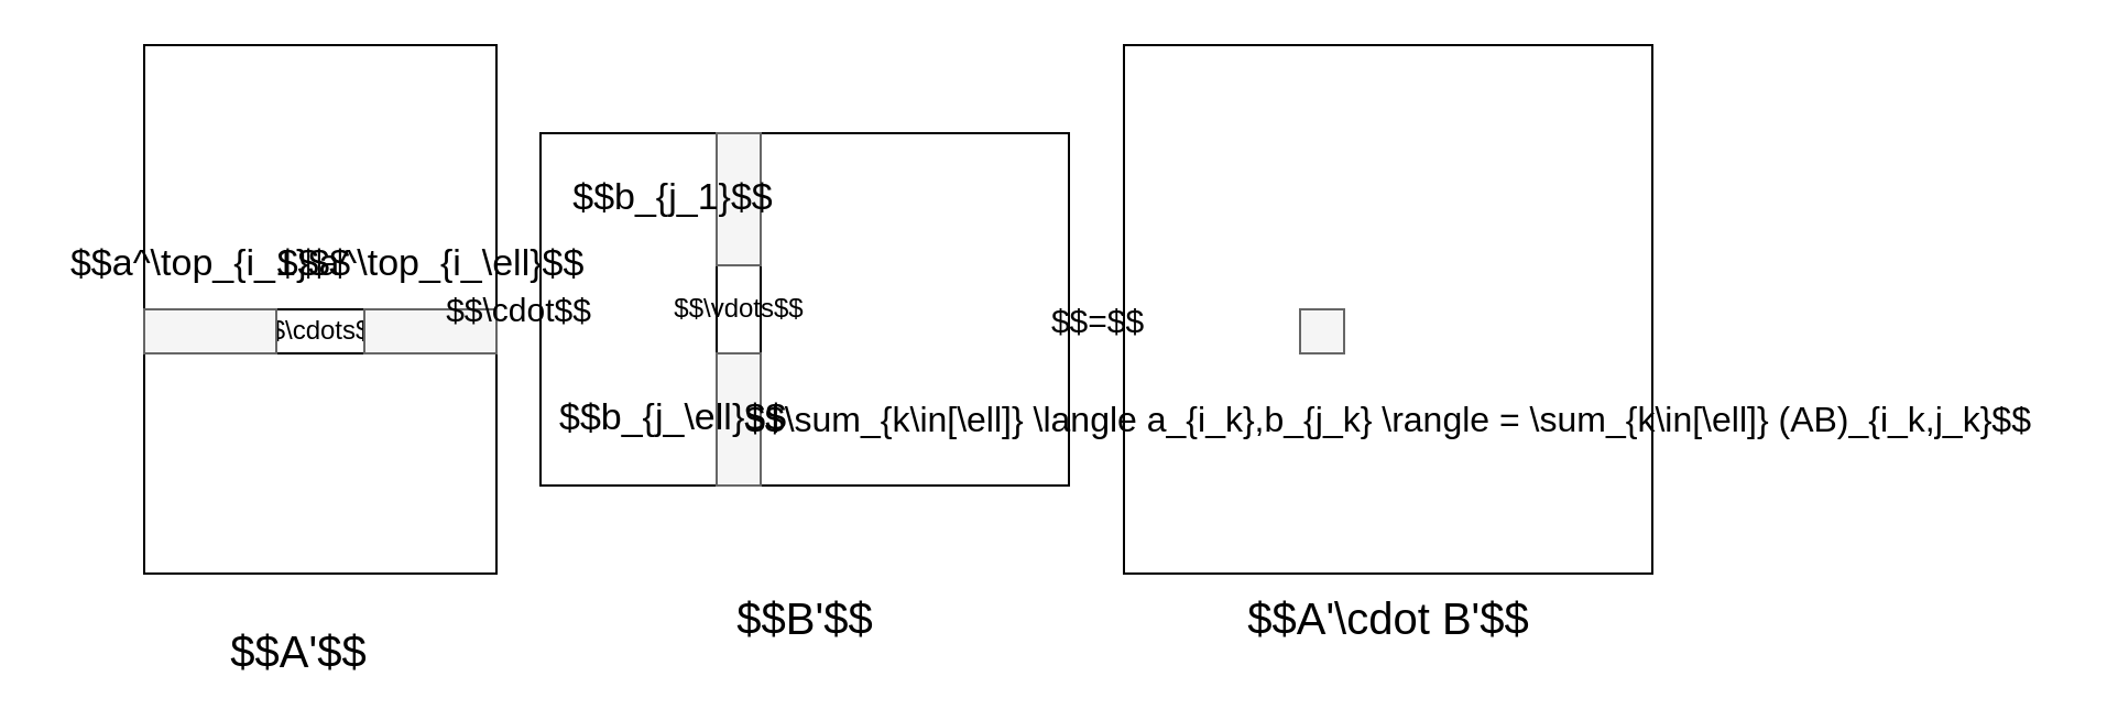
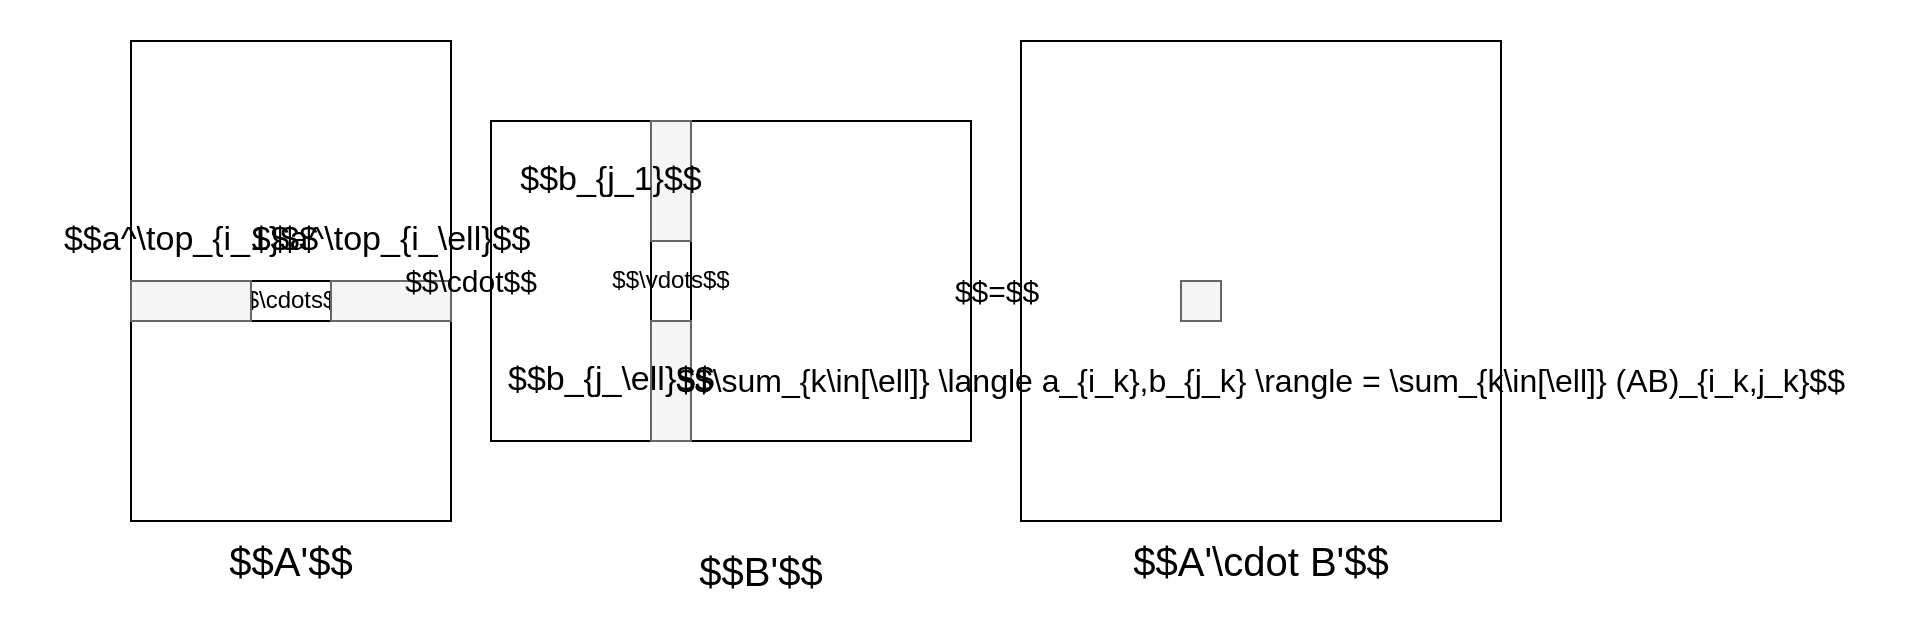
  <mxCell id="0" />
  <mxCell id="1" parent="0" />
  <mxCell id="2" value="" style="rounded=0;whiteSpace=wrap;html=1;" parent="1" vertex="1"><mxGeometry x="65" y="20" width="160" height="240" as="geometry" /></mxCell>
  <mxCell id="3" value="" style="rounded=0;whiteSpace=wrap;html=1;" parent="1" vertex="1"><mxGeometry x="245" y="60" width="240" height="160" as="geometry" /></mxCell>
  <mxCell id="4" value="" style="rounded=0;whiteSpace=wrap;html=1;" parent="1" vertex="1"><mxGeometry x="65" y="140" width="160" height="20" as="geometry" /></mxCell>
  <mxCell id="5" value="" style="rounded=0;whiteSpace=wrap;html=1;" parent="1" vertex="1"><mxGeometry x="325" y="60" width="20" height="160" as="geometry" /></mxCell>
  <mxCell id="6" value="" style="rounded=0;whiteSpace=wrap;html=1;" parent="1" vertex="1"><mxGeometry x="510" y="20" width="240" height="240" as="geometry" /></mxCell>
  <mxCell id="7" value="" style="rounded=0;whiteSpace=wrap;html=1;fillColor=#f5f5f5;fontColor=#333333;strokeColor=#666666;" parent="1" vertex="1"><mxGeometry x="590" y="140" width="20" height="20" as="geometry" /></mxCell>
  <mxCell id="8" value="$$\cdots$$" style="text;html=1;align=center;verticalAlign=middle;resizable=0;points=[];autosize=1;strokeColor=none;fillColor=none;" parent="1" vertex="1"><mxGeometry x="105" y="135" width="80" height="30" as="geometry" /></mxCell>
  <mxCell id="9" value="" style="rounded=0;whiteSpace=wrap;html=1;fillColor=#f5f5f5;fontColor=#333333;strokeColor=#666666;" parent="1" vertex="1"><mxGeometry x="65" y="140" width="60" height="20" as="geometry" /></mxCell>
  <mxCell id="10" value="" style="rounded=0;whiteSpace=wrap;html=1;fillColor=#f5f5f5;fontColor=#333333;strokeColor=#666666;" parent="1" vertex="1"><mxGeometry x="165" y="140" width="60" height="20" as="geometry" /></mxCell>
  <mxCell id="11" value="" style="rounded=0;whiteSpace=wrap;html=1;fillColor=#f5f5f5;fontColor=#333333;strokeColor=#666666;" parent="1" vertex="1"><mxGeometry x="325" y="60" width="20" height="60" as="geometry" /></mxCell>
  <mxCell id="12" value="" style="rounded=0;whiteSpace=wrap;html=1;fillColor=#f5f5f5;fontColor=#333333;strokeColor=#666666;" parent="1" vertex="1"><mxGeometry x="325" y="160" width="20" height="60" as="geometry" /></mxCell>
  <mxCell id="13" value="$$\vdots$$" style="text;html=1;align=center;verticalAlign=middle;resizable=0;points=[];autosize=1;strokeColor=none;fillColor=none;" parent="1" vertex="1"><mxGeometry x="295" y="125" width="80" height="30" as="geometry" /></mxCell>
  <mxCell id="14" value="$$a^\top_{i_1}$$" style="text;html=1;align=center;verticalAlign=middle;resizable=0;points=[];autosize=1;strokeColor=none;fillColor=none;fontSize=17;" parent="1" vertex="1"><mxGeometry x="20" y="105" width="150" height="30" as="geometry" /></mxCell>
  <mxCell id="15" value="$$a^\top_{i_\ell}$$" style="text;html=1;align=center;verticalAlign=middle;resizable=0;points=[];autosize=1;strokeColor=none;fillColor=none;fontSize=17;" parent="1" vertex="1"><mxGeometry x="115" y="105" width="160" height="30" as="geometry" /></mxCell>
  <mxCell id="16" value="$$b_{j_1}$$" style="text;html=1;align=center;verticalAlign=middle;resizable=0;points=[];autosize=1;strokeColor=none;fillColor=none;fontSize=17;" parent="1" vertex="1"><mxGeometry x="250" y="75" width="110" height="30" as="geometry" /></mxCell>
  <mxCell id="17" value="$$\sum_{k\in[\ell]} \langle a_{i_k},b_{j_k} \rangle = \sum_{k\in[\ell]} (AB)_{i_k,j_k}$$" style="text;html=1;align=center;verticalAlign=middle;resizable=0;points=[];autosize=1;strokeColor=none;fillColor=none;fontSize=16;" parent="1" vertex="1"><mxGeometry x="325" y="175" width="610" height="30" as="geometry" /></mxCell>
- <mxCell id="18" value="$$A'$$" style="text;html=1;align=center;verticalAlign=middle;resizable=0;points=[];autosize=1;strokeColor=none;fillColor=none;fontSize=20;" parent="1" vertex="1"><mxGeometry x="90" y="275" width="90" height="40" as="geometry" /></mxCell>
- <mxCell id="19" value="$$B'$$" style="text;html=1;align=center;verticalAlign=middle;resizable=0;points=[];autosize=1;strokeColor=none;fillColor=none;fontSize=20;" parent="1" vertex="1"><mxGeometry x="320" y="260" width="90" height="40" as="geometry" /></mxCell>
+ <mxCell id="18" value="$$A'$$" style="text;html=1;align=center;verticalAlign=middle;resizable=0;points=[];autosize=1;strokeColor=none;fillColor=none;fontSize=20;" parent="1" vertex="1"><mxGeometry x="100" y="260" width="90" height="40" as="geometry" /></mxCell>
+ <mxCell id="19" value="$$B'$$" style="text;html=1;align=center;verticalAlign=middle;resizable=0;points=[];autosize=1;strokeColor=none;fillColor=none;fontSize=20;" parent="1" vertex="1"><mxGeometry x="335" y="265" width="90" height="40" as="geometry" /></mxCell>
  <mxCell id="20" value="$$A'\cdot B'$$" style="text;html=1;align=center;verticalAlign=middle;resizable=0;points=[];autosize=1;strokeColor=none;fillColor=none;fontSize=20;" parent="1" vertex="1"><mxGeometry x="555" y="260" width="150" height="40" as="geometry" /></mxCell>
  <mxCell id="21" value="$$=$$" style="text;html=1;align=center;verticalAlign=middle;resizable=0;points=[];autosize=1;strokeColor=none;fillColor=none;fontSize=15;" parent="1" vertex="1"><mxGeometry x="463" y="130" width="70" height="30" as="geometry" /></mxCell>
  <mxCell id="22" value="$$\cdot$$" style="text;html=1;align=center;verticalAlign=middle;resizable=0;points=[];autosize=1;strokeColor=none;fillColor=none;fontSize=15;" parent="1" vertex="1"><mxGeometry x="190" y="125" width="90" height="30" as="geometry" /></mxCell>
  <mxCell id="23" value="$$b_{j_\ell}$$" style="text;html=1;align=center;verticalAlign=middle;resizable=0;points=[];autosize=1;strokeColor=none;fillColor=none;fontSize=17;" vertex="1" parent="1"><mxGeometry x="240" y="175" width="130" height="30" as="geometry" /></mxCell>
